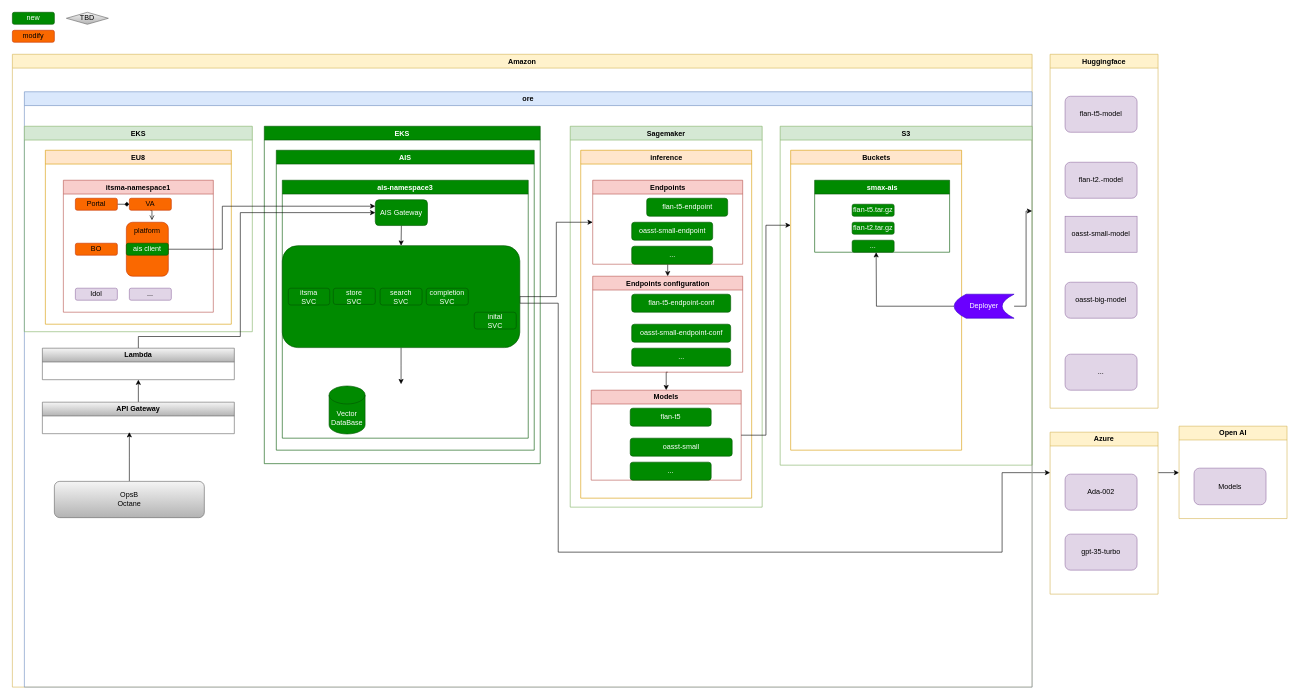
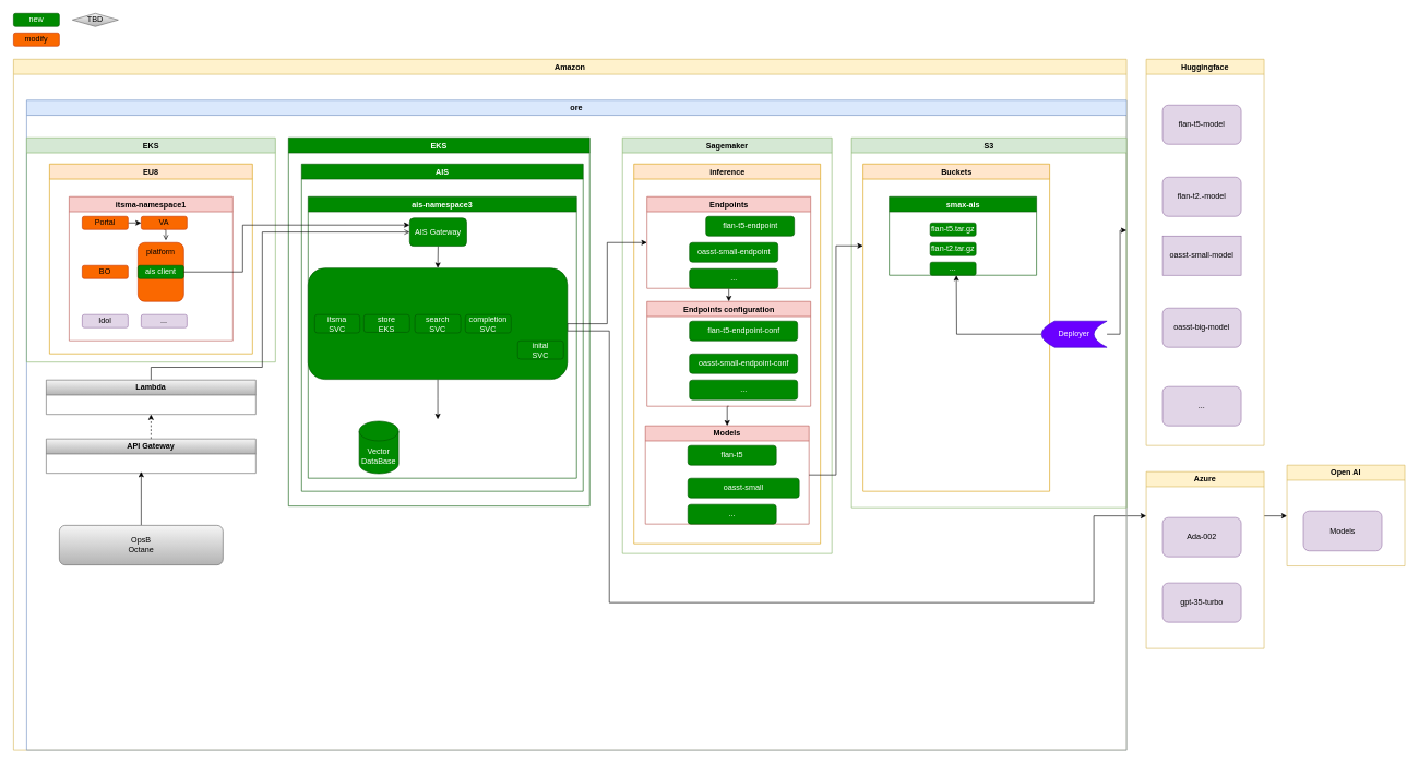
  <mxCell id="0" />
  <mxCell id="1" parent="0" />
  <mxCell id="2" value="Huggingface" style="swimlane;whiteSpace=wrap;html=1;fillColor=#fff2cc;strokeColor=#d6b656;startSize=23;" parent="1" vertex="1"><mxGeometry x="1750" y="90" width="180" height="590" as="geometry" /></mxCell>
  <mxCell id="3" value="oasst-small-model" style="whiteSpace=wrap;html=1;fillColor=#e1d5e7;strokeColor=#9673a6;rounded=0;" parent="2" vertex="1"><mxGeometry x="25" y="270" width="120" height="60" as="geometry" /></mxCell>
  <mxCell id="4" value="oasst-big-model" style="rounded=1;whiteSpace=wrap;html=1;fillColor=#e1d5e7;strokeColor=#9673a6;" parent="2" vertex="1"><mxGeometry x="25" y="380" width="120" height="60" as="geometry" /></mxCell>
  <mxCell id="5" value="flan-t5-model" style="rounded=1;whiteSpace=wrap;html=1;fillColor=#e1d5e7;strokeColor=#9673a6;" parent="2" vertex="1"><mxGeometry x="25" y="70" width="120" height="60" as="geometry" /></mxCell>
  <mxCell id="6" value="flan-t2.-model" style="rounded=1;whiteSpace=wrap;html=1;fillColor=#e1d5e7;strokeColor=#9673a6;" parent="2" vertex="1"><mxGeometry x="25" y="180" width="120" height="60" as="geometry" /></mxCell>
  <mxCell id="7" value="..." style="rounded=1;whiteSpace=wrap;html=1;fillColor=#e1d5e7;strokeColor=#9673a6;" parent="2" vertex="1"><mxGeometry x="25" y="500" width="120" height="60" as="geometry" /></mxCell>
  <mxCell id="8" value="new" style="rounded=1;whiteSpace=wrap;html=1;fillColor=#008a00;strokeColor=#005700;fontColor=#ffffff;" vertex="1" parent="1"><mxGeometry x="20" y="20" width="70" height="20" as="geometry" /></mxCell>
  <mxCell id="9" value="modify" style="rounded=1;whiteSpace=wrap;html=1;fillColor=#fa6800;strokeColor=#C73500;fontColor=#000000;" vertex="1" parent="1"><mxGeometry x="20" y="50" width="70" height="20" as="geometry" /></mxCell>
  <mxCell id="10" style="edgeStyle=orthogonalEdgeStyle;rounded=0;orthogonalLoop=1;jettySize=auto;html=1;exitX=1;exitY=0.25;exitDx=0;exitDy=0;entryX=0;entryY=0.5;entryDx=0;entryDy=0;" edge="1" parent="1" source="11" target="14"><mxGeometry relative="1" as="geometry" /></mxCell>
  <mxCell id="11" value="Azure" style="swimlane;whiteSpace=wrap;html=1;fillColor=#fff2cc;strokeColor=#d6b656;startSize=23;" vertex="1" parent="1"><mxGeometry x="1750" y="720" width="180" height="270" as="geometry" /></mxCell>
  <mxCell id="12" value="gpt-35-turbo" style="rounded=1;whiteSpace=wrap;html=1;fillColor=#e1d5e7;strokeColor=#9673a6;" vertex="1" parent="11"><mxGeometry x="25" y="170" width="120" height="60" as="geometry" /></mxCell>
  <mxCell id="13" value="Ada-002" style="rounded=1;whiteSpace=wrap;html=1;fillColor=#e1d5e7;strokeColor=#9673a6;" vertex="1" parent="11"><mxGeometry x="25" y="70" width="120" height="60" as="geometry" /></mxCell>
  <mxCell id="14" value="Open AI" style="swimlane;whiteSpace=wrap;html=1;fillColor=#fff2cc;strokeColor=#d6b656;startSize=23;" vertex="1" parent="1"><mxGeometry x="1965" y="710" width="180" height="154" as="geometry" /></mxCell>
  <mxCell id="15" value="Models" style="rounded=1;whiteSpace=wrap;html=1;fillColor=#e1d5e7;strokeColor=#9673a6;" vertex="1" parent="14"><mxGeometry x="25" y="70" width="120" height="61" as="geometry" /></mxCell>
  <mxCell id="16" style="edgeStyle=orthogonalEdgeStyle;rounded=0;orthogonalLoop=1;jettySize=auto;html=1;exitX=1;exitY=0.5;exitDx=0;exitDy=0;entryX=0;entryY=0.25;entryDx=0;entryDy=0;" edge="1" parent="1" source="64" target="11"><mxGeometry relative="1" as="geometry"><Array as="points"><mxPoint x="930" y="505" /><mxPoint x="930" y="920" /><mxPoint x="1670" y="920" /><mxPoint x="1670" y="788" /></Array></mxGeometry></mxCell>
  <mxCell id="17" value="TBD" style="rhombus;whiteSpace=wrap;html=1;fillColor=#f5f5f5;strokeColor=#666666;gradientColor=#b3b3b3;" vertex="1" parent="1"><mxGeometry x="110" y="20" width="70" height="20" as="geometry" /></mxCell>
  <mxCell id="18" value="Amazon" style="swimlane;whiteSpace=wrap;html=1;fillColor=#fff2cc;strokeColor=#d6b656;" parent="1" vertex="1"><mxGeometry x="20" y="90" width="1700" height="1055" as="geometry" /></mxCell>
  <mxCell id="19" value="ore" style="swimlane;whiteSpace=wrap;html=1;fillColor=#dae8fc;strokeColor=#6c8ebf;" parent="18" vertex="1"><mxGeometry x="20" y="62.5" width="1680" height="992.5" as="geometry" /></mxCell>
  <mxCell id="20" value="Sagemaker" style="swimlane;whiteSpace=wrap;html=1;fillColor=#d5e8d4;strokeColor=#82b366;" parent="19" vertex="1"><mxGeometry x="910" y="57.5" width="320" height="635" as="geometry" /></mxCell>
  <mxCell id="21" value="inference" style="swimlane;whiteSpace=wrap;html=1;startSize=23;fillColor=#ffe6cc;strokeColor=#d79b00;" parent="20" vertex="1"><mxGeometry x="17.5" y="40" width="285" height="580" as="geometry" /></mxCell>
  <mxCell id="22" style="edgeStyle=orthogonalEdgeStyle;rounded=0;orthogonalLoop=1;jettySize=auto;html=1;exitX=0.5;exitY=1;exitDx=0;exitDy=0;entryX=0.5;entryY=0;entryDx=0;entryDy=0;" parent="21" source="23" target="28" edge="1"><mxGeometry relative="1" as="geometry" /></mxCell>
  <mxCell id="23" value="Endpoints" style="swimlane;whiteSpace=wrap;html=1;fillColor=#f8cecc;strokeColor=#b85450;" parent="21" vertex="1"><mxGeometry x="20" y="50" width="250" height="140" as="geometry" /></mxCell>
  <mxCell id="24" value="flan-t5-endpoint" style="rounded=1;whiteSpace=wrap;html=1;fillColor=#008a00;strokeColor=#005700;fontColor=#ffffff;" parent="23" vertex="1"><mxGeometry x="90" y="30" width="135" height="30" as="geometry" /></mxCell>
  <mxCell id="25" value="oasst-small-endpoint" style="rounded=1;whiteSpace=wrap;html=1;fillColor=#008a00;strokeColor=#005700;fontColor=#ffffff;" parent="23" vertex="1"><mxGeometry x="65" y="70" width="135" height="30" as="geometry" /></mxCell>
  <mxCell id="26" value="..." style="rounded=1;whiteSpace=wrap;html=1;fillColor=#008a00;strokeColor=#005700;fontColor=#ffffff;" parent="23" vertex="1"><mxGeometry x="65" y="110" width="135" height="30" as="geometry" /></mxCell>
  <mxCell id="27" style="edgeStyle=orthogonalEdgeStyle;rounded=0;orthogonalLoop=1;jettySize=auto;html=1;exitX=0.5;exitY=1;exitDx=0;exitDy=0;entryX=0.5;entryY=0;entryDx=0;entryDy=0;" parent="21" source="28" target="32" edge="1"><mxGeometry relative="1" as="geometry" /></mxCell>
  <mxCell id="28" value="Endpoints configuration" style="swimlane;whiteSpace=wrap;html=1;fillColor=#f8cecc;strokeColor=#b85450;" parent="21" vertex="1"><mxGeometry x="20" y="210" width="250" height="160" as="geometry" /></mxCell>
  <mxCell id="29" value="flan-t5-endpoint-conf" style="rounded=1;whiteSpace=wrap;html=1;fillColor=#008a00;strokeColor=#005700;fontColor=#ffffff;" parent="28" vertex="1"><mxGeometry x="65" y="30" width="165" height="30" as="geometry" /></mxCell>
  <mxCell id="30" value="oasst-small-endpoint-conf" style="rounded=1;whiteSpace=wrap;html=1;fillColor=#008a00;strokeColor=#005700;fontColor=#ffffff;" parent="28" vertex="1"><mxGeometry x="65" y="80" width="165" height="30" as="geometry" /></mxCell>
  <mxCell id="31" value="..." style="rounded=1;whiteSpace=wrap;html=1;fillColor=#008a00;strokeColor=#005700;fontColor=#ffffff;" parent="28" vertex="1"><mxGeometry x="65" y="120" width="165" height="30" as="geometry" /></mxCell>
  <mxCell id="32" value="Models" style="swimlane;whiteSpace=wrap;html=1;fillColor=#f8cecc;strokeColor=#b85450;" parent="21" vertex="1"><mxGeometry x="17.5" y="400" width="250" height="150" as="geometry" /></mxCell>
  <mxCell id="33" value="flan-t5" style="rounded=1;whiteSpace=wrap;html=1;fillColor=#008a00;strokeColor=#005700;fontColor=#ffffff;" parent="32" vertex="1"><mxGeometry x="65" y="30" width="135" height="30" as="geometry" /></mxCell>
  <mxCell id="34" value="oasst-small" style="rounded=1;whiteSpace=wrap;html=1;fillColor=#008a00;strokeColor=#005700;fontColor=#ffffff;" parent="32" vertex="1"><mxGeometry x="65" y="80" width="170" height="30" as="geometry" /></mxCell>
  <mxCell id="35" value="..." style="rounded=1;whiteSpace=wrap;html=1;fillColor=#008a00;strokeColor=#005700;fontColor=#ffffff;" parent="32" vertex="1"><mxGeometry x="65" y="120" width="135" height="30" as="geometry" /></mxCell>
  <mxCell id="36" value="EKS" style="swimlane;whiteSpace=wrap;html=1;fillColor=#d5e8d4;strokeColor=#82b366;" parent="19" vertex="1"><mxGeometry y="57.5" width="380" height="342.5" as="geometry"><mxRectangle x="60" y="170" width="60" height="30" as="alternateBounds" /></mxGeometry></mxCell>
  <mxCell id="37" value="EU8" style="swimlane;whiteSpace=wrap;html=1;fillColor=#ffe6cc;strokeColor=#d79b00;" parent="36" vertex="1"><mxGeometry x="35" y="40" width="310" height="290" as="geometry" /></mxCell>
  <mxCell id="38" value="itsma-namespace1" style="swimlane;whiteSpace=wrap;html=1;fillColor=#f8cecc;strokeColor=#b85450;" parent="37" vertex="1"><mxGeometry x="30" y="50" width="250" height="220" as="geometry" /></mxCell>
  <mxCell id="39" value="platform" style="rounded=1;whiteSpace=wrap;html=1;fillColor=#fa6800;strokeColor=#C73500;fontColor=#000000;verticalAlign=top;" parent="38" vertex="1"><mxGeometry x="105" y="70" width="70" height="90" as="geometry" /></mxCell>
  <mxCell id="40" style="edgeStyle=orthogonalEdgeStyle;rounded=0;orthogonalLoop=1;jettySize=auto;html=1;exitX=0.5;exitY=1;exitDx=0;exitDy=0;entryX=0.61;entryY=-0.037;entryDx=0;entryDy=0;entryPerimeter=0;endArrow=open;" edge="1" parent="38" source="41" target="39"><mxGeometry relative="1" as="geometry" /></mxCell>
  <mxCell id="41" value="VA" style="rounded=1;whiteSpace=wrap;html=1;fillColor=#fa6800;strokeColor=#C73500;fontColor=#000000;" parent="38" vertex="1"><mxGeometry x="110" y="30" width="70" height="20" as="geometry" /></mxCell>
  <mxCell id="42" value="Idol" style="rounded=1;whiteSpace=wrap;html=1;fillColor=#e1d5e7;strokeColor=#9673a6;" parent="38" vertex="1"><mxGeometry x="20" y="180" width="70" height="20" as="geometry" /></mxCell>
  <mxCell id="43" value="ais client" style="rounded=1;whiteSpace=wrap;html=1;fillColor=#008a00;strokeColor=#005700;fontColor=#ffffff;" parent="38" vertex="1"><mxGeometry x="105" y="105" width="70" height="20" as="geometry" /></mxCell>
- <mxCell id="44" style="edgeStyle=orthogonalEdgeStyle;rounded=0;orthogonalLoop=1;jettySize=auto;html=1;exitX=1;exitY=0.5;exitDx=0;exitDy=0;entryX=0;entryY=0.5;entryDx=0;entryDy=0;endArrow=diamond;" edge="1" parent="38" source="45" target="41"><mxGeometry relative="1" as="geometry" /></mxCell>
+ <mxCell id="44" style="edgeStyle=orthogonalEdgeStyle;rounded=0;orthogonalLoop=1;jettySize=auto;html=1;exitX=1;exitY=0.5;exitDx=0;exitDy=0;entryX=0;entryY=0.5;entryDx=0;entryDy=0;" edge="1" parent="38" source="45" target="41"><mxGeometry relative="1" as="geometry" /></mxCell>
  <mxCell id="45" value="Portal" style="rounded=1;whiteSpace=wrap;html=1;fillColor=#fa6800;strokeColor=#C73500;fontColor=#000000;" vertex="1" parent="38"><mxGeometry x="20" y="30" width="70" height="20" as="geometry" /></mxCell>
  <mxCell id="46" value="..." style="rounded=1;whiteSpace=wrap;html=1;fillColor=#e1d5e7;strokeColor=#9673a6;" vertex="1" parent="38"><mxGeometry x="110" y="180" width="70" height="20" as="geometry" /></mxCell>
  <mxCell id="47" value="BO" style="rounded=1;whiteSpace=wrap;html=1;fillColor=#fa6800;strokeColor=#C73500;fontColor=#000000;" vertex="1" parent="38"><mxGeometry x="20" y="105" width="70" height="20" as="geometry" /></mxCell>
  <mxCell id="48" value="S3" style="swimlane;whiteSpace=wrap;html=1;fillColor=#d5e8d4;strokeColor=#82b366;" parent="19" vertex="1"><mxGeometry x="1260" y="57.5" width="420" height="565" as="geometry" /></mxCell>
  <mxCell id="49" value="Buckets" style="swimlane;whiteSpace=wrap;html=1;startSize=23;fillColor=#ffe6cc;strokeColor=#d79b00;" parent="48" vertex="1"><mxGeometry x="17.5" y="40" width="285" height="500" as="geometry" /></mxCell>
  <mxCell id="50" value="smax-ais" style="swimlane;whiteSpace=wrap;html=1;fillColor=#008a00;strokeColor=#005700;fontColor=#ffffff;" parent="49" vertex="1"><mxGeometry x="40" y="50" width="225" height="120" as="geometry" /></mxCell>
  <mxCell id="51" value="flan-t5.tar.gz" style="rounded=1;whiteSpace=wrap;html=1;fillColor=#008a00;strokeColor=#005700;fontColor=#ffffff;" parent="50" vertex="1"><mxGeometry x="62.5" y="40" width="70" height="20" as="geometry" /></mxCell>
  <mxCell id="52" value="flan-t2.tar.gz" style="rounded=1;whiteSpace=wrap;html=1;fillColor=#008a00;strokeColor=#005700;fontColor=#ffffff;" parent="50" vertex="1"><mxGeometry x="62.5" y="70" width="70" height="20" as="geometry" /></mxCell>
  <mxCell id="53" value="..." style="rounded=1;whiteSpace=wrap;html=1;fillColor=#008a00;strokeColor=#005700;fontColor=#ffffff;" parent="50" vertex="1"><mxGeometry x="62.5" y="100" width="70" height="20" as="geometry" /></mxCell>
  <mxCell id="54" value="" style="edgeStyle=orthogonalEdgeStyle;rounded=0;orthogonalLoop=1;jettySize=auto;html=1;" edge="1" parent="48" source="56"><mxGeometry relative="1" as="geometry"><mxPoint x="160" y="210" as="targetPoint" /></mxGeometry></mxCell>
  <mxCell id="55" style="edgeStyle=orthogonalEdgeStyle;rounded=0;orthogonalLoop=1;jettySize=auto;html=1;exitX=1;exitY=0.5;exitDx=0;exitDy=0;entryX=1;entryY=0.25;entryDx=0;entryDy=0;" edge="1" parent="48" source="56" target="48"><mxGeometry relative="1" as="geometry" /></mxCell>
  <mxCell id="56" value="Deployer" style="shape=dataStorage;whiteSpace=wrap;html=1;fixedSize=1;fillColor=#6a00ff;fontColor=#ffffff;strokeColor=#3700CC;" vertex="1" parent="48"><mxGeometry x="290" y="280" width="100" height="40" as="geometry" /></mxCell>
  <mxCell id="57" style="edgeStyle=orthogonalEdgeStyle;rounded=0;orthogonalLoop=1;jettySize=auto;html=1;exitX=1;exitY=0.5;exitDx=0;exitDy=0;entryX=0;entryY=0.25;entryDx=0;entryDy=0;fillColor=#6a00ff;strokeColor=#000000;fontColor=#000000;" parent="19" source="32" target="49" edge="1"><mxGeometry relative="1" as="geometry" /></mxCell>
  <mxCell id="58" value="EKS" style="swimlane;whiteSpace=wrap;html=1;fillColor=#008a00;strokeColor=#005700;fontColor=#ffffff;" vertex="1" parent="19"><mxGeometry x="400" y="57.5" width="460" height="562.5" as="geometry"><mxRectangle x="60" y="170" width="60" height="30" as="alternateBounds" /></mxGeometry></mxCell>
  <mxCell id="59" value="AIS" style="swimlane;whiteSpace=wrap;html=1;fillColor=#008a00;strokeColor=#005700;fontColor=#ffffff;" vertex="1" parent="58"><mxGeometry x="20" y="40" width="430" height="500" as="geometry" /></mxCell>
  <mxCell id="60" value="ais-namespace3" style="swimlane;whiteSpace=wrap;html=1;startSize=23;fillColor=#008a00;strokeColor=#005700;fontColor=#ffffff;" vertex="1" parent="59"><mxGeometry x="10" y="50" width="410" height="430" as="geometry" /></mxCell>
  <mxCell id="61" style="edgeStyle=orthogonalEdgeStyle;rounded=0;orthogonalLoop=1;jettySize=auto;html=1;exitX=0.5;exitY=1;exitDx=0;exitDy=0;entryX=0.5;entryY=0;entryDx=0;entryDy=0;" edge="1" parent="60" source="62" target="64"><mxGeometry relative="1" as="geometry" /></mxCell>
  <mxCell id="62" value="AIS Gateway" style="rounded=1;whiteSpace=wrap;html=1;fillColor=#008a00;strokeColor=#005700;fontColor=#ffffff;" vertex="1" parent="60"><mxGeometry x="155" y="32.5" width="87" height="43" as="geometry" /></mxCell>
  <mxCell id="63" style="edgeStyle=orthogonalEdgeStyle;rounded=0;orthogonalLoop=1;jettySize=auto;html=1;exitX=0.5;exitY=1;exitDx=0;exitDy=0;entryX=0.5;entryY=0;entryDx=0;entryDy=0;" edge="1" parent="60" source="64"><mxGeometry relative="1" as="geometry"><mxPoint x="198" y="340" as="targetPoint" /></mxGeometry></mxCell>
  <mxCell id="64" value="AIS Service" style="rounded=1;whiteSpace=wrap;html=1;fillColor=#008a00;strokeColor=#005700;fontColor=#ffffff;" vertex="1" parent="60"><mxGeometry y="109" width="396" height="170" as="geometry" /></mxCell>
  <mxCell id="65" value="itsma&lt;br&gt;SVC" style="rounded=1;whiteSpace=wrap;html=1;fillColor=#008a00;strokeColor=#005700;fontColor=#ffffff;" vertex="1" parent="60"><mxGeometry x="10" y="180" width="69" height="28" as="geometry" /></mxCell>
- <mxCell id="66" value="store&lt;br&gt;SVC" style="rounded=1;whiteSpace=wrap;html=1;fillColor=#008a00;strokeColor=#005700;fontColor=#ffffff;" vertex="1" parent="60"><mxGeometry x="85" y="180" width="70" height="27" as="geometry" /></mxCell>
+ <mxCell id="66" value="store&lt;br&gt;EKS" style="rounded=1;whiteSpace=wrap;html=1;fillColor=#008a00;strokeColor=#005700;fontColor=#ffffff;" vertex="1" parent="60"><mxGeometry x="85" y="180" width="70" height="27" as="geometry" /></mxCell>
  <mxCell id="67" value="search&lt;br&gt;SVC" style="rounded=1;whiteSpace=wrap;html=1;fillColor=#008a00;strokeColor=#005700;fontColor=#ffffff;" vertex="1" parent="60"><mxGeometry x="163" y="180" width="70" height="28" as="geometry" /></mxCell>
  <mxCell id="68" value="completion&lt;br&gt;SVC" style="rounded=1;whiteSpace=wrap;html=1;fillColor=#008a00;strokeColor=#005700;fontColor=#ffffff;" vertex="1" parent="60"><mxGeometry x="240" y="180" width="70" height="28" as="geometry" /></mxCell>
  <mxCell id="69" value="inital&lt;br&gt;SVC" style="rounded=1;whiteSpace=wrap;html=1;fillColor=#008a00;strokeColor=#005700;fontColor=#ffffff;" vertex="1" parent="60"><mxGeometry x="320" y="220" width="70" height="28" as="geometry" /></mxCell>
  <mxCell id="70" value="Vector&lt;br&gt;DataBase" style="shape=cylinder3;whiteSpace=wrap;html=1;boundedLbl=1;backgroundOutline=1;size=15;fillColor=#008a00;fontColor=#ffffff;strokeColor=#005700;" vertex="1" parent="60"><mxGeometry x="78" y="343" width="60" height="80" as="geometry" /></mxCell>
  <mxCell id="71" style="edgeStyle=orthogonalEdgeStyle;rounded=0;orthogonalLoop=1;jettySize=auto;html=1;exitX=1;exitY=0.5;exitDx=0;exitDy=0;entryX=0;entryY=0.5;entryDx=0;entryDy=0;" edge="1" parent="19" source="64" target="23"><mxGeometry relative="1" as="geometry" /></mxCell>
- <mxCell id="72" style="edgeStyle=orthogonalEdgeStyle;rounded=0;orthogonalLoop=1;jettySize=auto;html=1;exitX=0.5;exitY=0;exitDx=0;exitDy=0;entryX=0.5;entryY=1;entryDx=0;entryDy=0;" edge="1" parent="19" source="73" target="75"><mxGeometry relative="1" as="geometry" /></mxCell>
+ <mxCell id="72" style="edgeStyle=orthogonalEdgeStyle;rounded=0;orthogonalLoop=1;jettySize=auto;html=1;exitX=0.5;exitY=0;exitDx=0;exitDy=0;entryX=0.5;entryY=1;entryDx=0;entryDy=0;dashed=1;" edge="1" parent="19" source="73" target="75"><mxGeometry relative="1" as="geometry" /></mxCell>
  <mxCell id="73" value="API Gateway" style="swimlane;whiteSpace=wrap;html=1;fillColor=#f5f5f5;strokeColor=#666666;startSize=23;gradientColor=#b3b3b3;" vertex="1" parent="19"><mxGeometry x="30" y="517.5" width="320" height="52.5" as="geometry" /></mxCell>
- <mxCell id="74" style="edgeStyle=orthogonalEdgeStyle;rounded=0;orthogonalLoop=1;jettySize=auto;html=1;exitX=0.5;exitY=0;exitDx=0;exitDy=0;entryX=0;entryY=0.5;entryDx=0;entryDy=0;" edge="1" parent="19" source="75" target="62"><mxGeometry relative="1" as="geometry"><Array as="points"><mxPoint x="190" y="408" /><mxPoint x="360" y="408" /><mxPoint x="360" y="202" /></Array></mxGeometry></mxCell>
+ <mxCell id="74" style="edgeStyle=orthogonalEdgeStyle;rounded=0;orthogonalLoop=1;jettySize=auto;html=1;exitX=0.5;exitY=0;exitDx=0;exitDy=0;entryX=0;entryY=0.5;entryDx=0;entryDy=0;endArrow=open;" edge="1" parent="19" source="75" target="62"><mxGeometry relative="1" as="geometry"><Array as="points"><mxPoint x="190" y="408" /><mxPoint x="360" y="408" /><mxPoint x="360" y="202" /></Array></mxGeometry></mxCell>
  <mxCell id="75" value="Lambda" style="swimlane;whiteSpace=wrap;html=1;fillColor=#f5f5f5;strokeColor=#666666;gradientColor=#b3b3b3;" vertex="1" parent="19"><mxGeometry x="30" y="427.5" width="320" height="52.5" as="geometry" /></mxCell>
  <mxCell id="76" style="edgeStyle=orthogonalEdgeStyle;rounded=0;orthogonalLoop=1;jettySize=auto;html=1;exitX=0.5;exitY=0;exitDx=0;exitDy=0;" edge="1" parent="19" source="77"><mxGeometry relative="1" as="geometry"><mxPoint x="175" y="567.5" as="targetPoint" /></mxGeometry></mxCell>
  <mxCell id="77" value="OpsB&lt;br&gt;Octane&lt;br&gt;" style="rounded=1;whiteSpace=wrap;html=1;fillColor=#f5f5f5;strokeColor=#666666;gradientColor=#b3b3b3;" vertex="1" parent="19"><mxGeometry x="50" y="649.5" width="250" height="60.5" as="geometry" /></mxCell>
  <mxCell id="78" style="edgeStyle=orthogonalEdgeStyle;rounded=0;orthogonalLoop=1;jettySize=auto;html=1;exitX=1;exitY=0.5;exitDx=0;exitDy=0;entryX=0;entryY=0.25;entryDx=0;entryDy=0;" edge="1" parent="19" source="43" target="62"><mxGeometry relative="1" as="geometry"><Array as="points"><mxPoint x="330" y="263" /><mxPoint x="330" y="191" /></Array></mxGeometry></mxCell>
